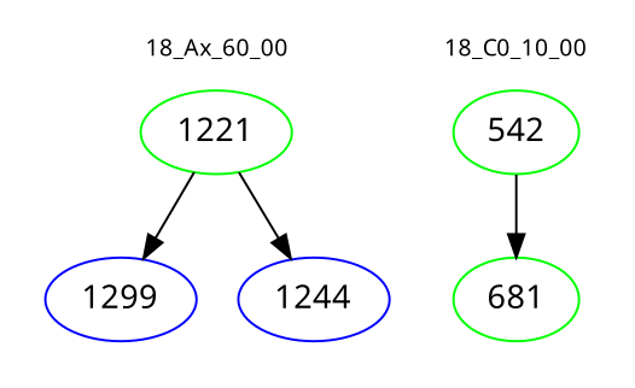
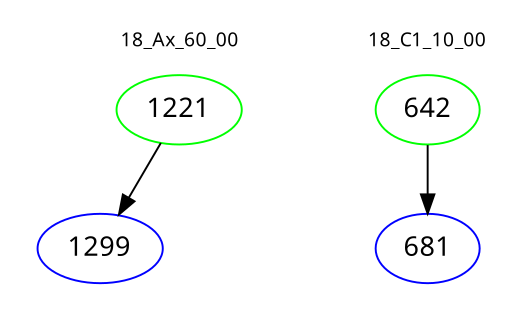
  digraph {
    fontname="Noto Sans"
    node [color=blue fontname="Noto Sans"]
    edge [color=black fontname="Noto Sans"]
    n1 [color=green label=1221]
    n2 [label=1299]
-   n3 [label=1244]
-   n4 [color=green label=542]
-   n5 [color=green label=681]
+   n4 [color=green label=642]
+   n5 [label=681]
    subgraph cluster_1 {
      color=white
      fontsize=10
      label="18_Ax_60_00"
      n1
      n2
-     n3
    }
    subgraph cluster_2 {
      color=white
      fontsize=10
-     label="18_C0_10_00"
+     label="18_C1_10_00"
      n4
      n5
    }
    n1 -> n2
-   n1 -> n3
    n4 -> n5
  }
